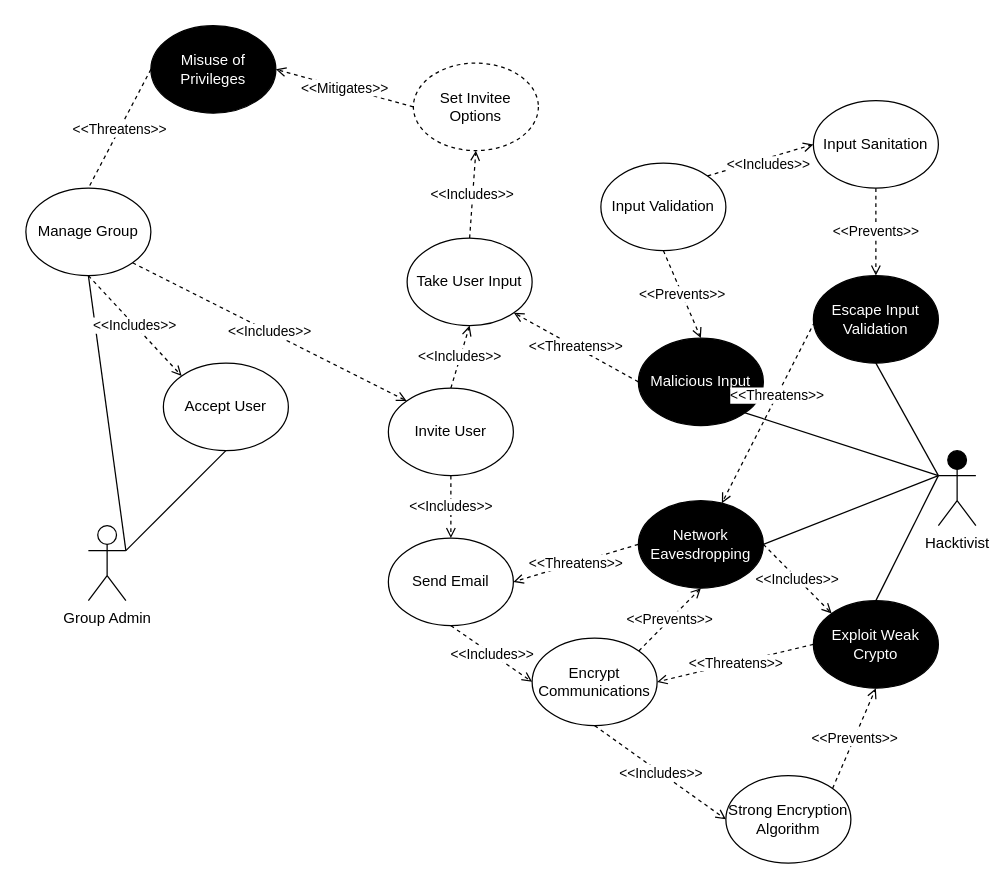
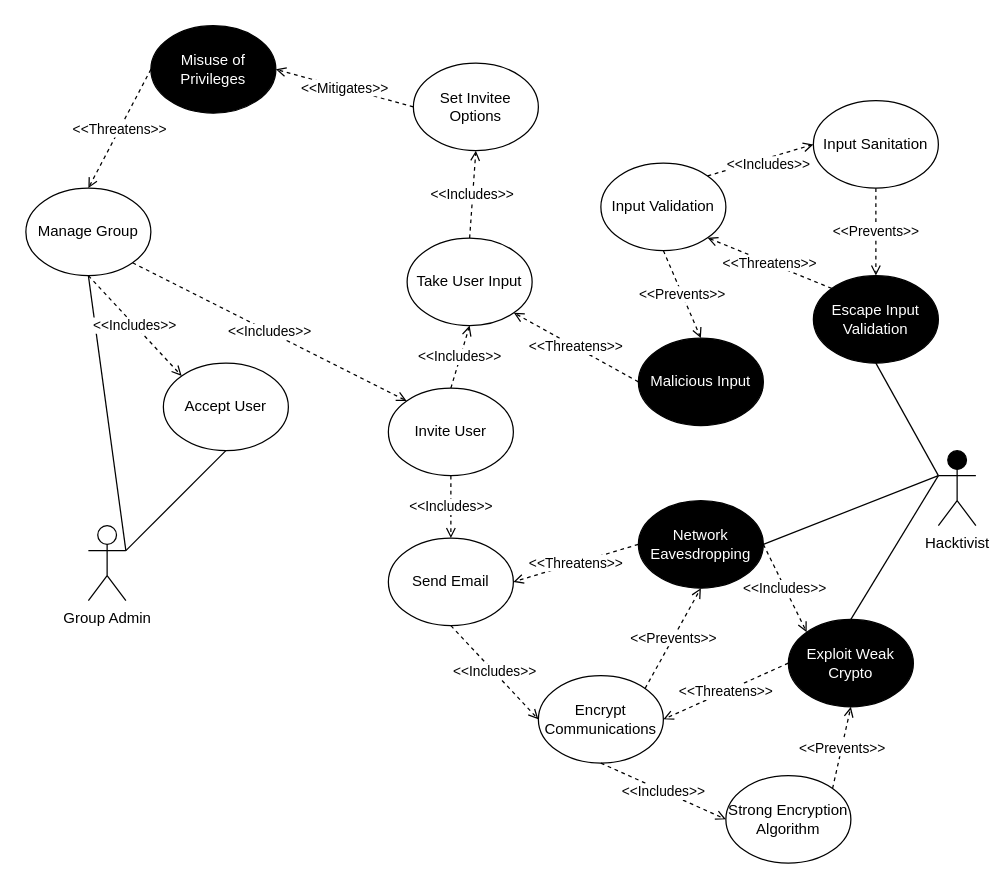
  <mxCell id="0" />
  <mxCell id="1" parent="0" />
  <mxCell id="2" style="rounded=0;orthogonalLoop=1;jettySize=auto;html=1;exitX=1;exitY=0.333;exitDx=0;exitDy=0;exitPerimeter=0;entryX=0.5;entryY=1;entryDx=0;entryDy=0;fontColor=#FFFFFF;endArrow=none;endFill=0;" edge="1" parent="1" source="4" target="15"><mxGeometry relative="1" as="geometry" /></mxCell>
  <mxCell id="3" style="edgeStyle=none;rounded=0;orthogonalLoop=1;jettySize=auto;html=1;exitX=1;exitY=0.333;exitDx=0;exitDy=0;exitPerimeter=0;entryX=0.5;entryY=1;entryDx=0;entryDy=0;fontColor=#000000;endArrow=none;endFill=0;strokeColor=default;" edge="1" parent="1" source="4" target="22"><mxGeometry relative="1" as="geometry" /></mxCell>
  <mxCell id="4" value="Group Admin" style="shape=umlActor;verticalLabelPosition=bottom;verticalAlign=top;html=1;outlineConnect=0;" parent="1" vertex="1"><mxGeometry x="70" y="420" width="30" height="60" as="geometry" /></mxCell>
  <mxCell id="5" value="&amp;lt;&amp;lt;Includes&amp;gt;&amp;gt;" style="orthogonalLoop=1;jettySize=auto;html=1;exitX=0.5;exitY=1;exitDx=0;exitDy=0;entryX=0.5;entryY=0;entryDx=0;entryDy=0;endArrow=open;endFill=0;dashed=1;strokeColor=default;rounded=0;" edge="1" parent="1" source="7" target="8"><mxGeometry relative="1" as="geometry" /></mxCell>
  <mxCell id="6" value="&amp;lt;&amp;lt;Includes&amp;gt;&amp;gt;" style="rounded=0;orthogonalLoop=1;jettySize=auto;html=1;exitX=0.5;exitY=0;exitDx=0;exitDy=0;entryX=0.5;entryY=1;entryDx=0;entryDy=0;dashed=1;endArrow=open;endFill=0;" edge="1" parent="1" source="7" target="10"><mxGeometry relative="1" as="geometry" /></mxCell>
  <mxCell id="7" value="Invite User" style="ellipse;whiteSpace=wrap;html=1;" parent="1" vertex="1"><mxGeometry x="310" y="310" width="100" height="70" as="geometry" /></mxCell>
  <mxCell id="8" value="Send Email" style="ellipse;whiteSpace=wrap;html=1;" vertex="1" parent="1"><mxGeometry x="310" y="430" width="100" height="70" as="geometry" /></mxCell>
  <mxCell id="9" value="&amp;lt;&amp;lt;Includes&amp;gt;&amp;gt;" style="rounded=0;orthogonalLoop=1;jettySize=auto;html=1;exitX=0.5;exitY=0;exitDx=0;exitDy=0;entryX=0.5;entryY=1;entryDx=0;entryDy=0;dashed=1;endArrow=open;endFill=0;" edge="1" parent="1" source="10" target="12"><mxGeometry relative="1" as="geometry" /></mxCell>
  <mxCell id="10" value="Take User Input" style="ellipse;whiteSpace=wrap;html=1;" vertex="1" parent="1"><mxGeometry x="325" y="190" width="100" height="70" as="geometry" /></mxCell>
  <mxCell id="11" value="&amp;lt;&amp;lt;Mitigates&amp;gt;&amp;gt;" style="edgeStyle=none;rounded=0;orthogonalLoop=1;jettySize=auto;html=1;exitX=0;exitY=0.5;exitDx=0;exitDy=0;entryX=1;entryY=0.5;entryDx=0;entryDy=0;dashed=1;fontColor=#000000;endArrow=open;endFill=0;strokeColor=default;" edge="1" parent="1" source="12" target="14"><mxGeometry relative="1" as="geometry" /></mxCell>
- <mxCell id="12" value="Set Invitee Options" style="ellipse;whiteSpace=wrap;html=1;dashed=1;" vertex="1" parent="1"><mxGeometry x="330" y="50" width="100" height="70" as="geometry" /></mxCell>
- <mxCell id="13" value="&amp;lt;&amp;lt;Threatens&amp;gt;&amp;gt;" style="edgeStyle=none;rounded=0;orthogonalLoop=1;jettySize=auto;html=1;exitX=0;exitY=0.5;exitDx=0;exitDy=0;entryX=0.5;entryY=0;entryDx=0;entryDy=0;dashed=1;fontColor=#000000;endArrow=none;endFill=0;strokeColor=default;" edge="1" parent="1" source="14" target="22"><mxGeometry relative="1" as="geometry" /></mxCell>
+ <mxCell id="12" value="Set Invitee Options" style="ellipse;whiteSpace=wrap;html=1;" vertex="1" parent="1"><mxGeometry x="330" y="50" width="100" height="70" as="geometry" /></mxCell>
+ <mxCell id="13" value="&amp;lt;&amp;lt;Threatens&amp;gt;&amp;gt;" style="edgeStyle=none;rounded=0;orthogonalLoop=1;jettySize=auto;html=1;exitX=0;exitY=0.5;exitDx=0;exitDy=0;entryX=0.5;entryY=0;entryDx=0;entryDy=0;dashed=1;fontColor=#000000;endArrow=open;endFill=0;strokeColor=default;" edge="1" parent="1" source="14" target="22"><mxGeometry relative="1" as="geometry" /></mxCell>
  <mxCell id="14" value="Misuse of Privileges" style="ellipse;whiteSpace=wrap;html=1;fillColor=#000000;fontColor=#FFFFFF;" vertex="1" parent="1"><mxGeometry x="120" y="20" width="100" height="70" as="geometry" /></mxCell>
  <mxCell id="15" value="Accept User" style="ellipse;whiteSpace=wrap;html=1;" vertex="1" parent="1"><mxGeometry x="130" y="290" width="100" height="70" as="geometry" /></mxCell>
  <mxCell id="16" value="&amp;lt;&amp;lt;Threatens&amp;gt;&amp;gt;" style="edgeStyle=none;rounded=0;orthogonalLoop=1;jettySize=auto;html=1;exitX=0;exitY=0.5;exitDx=0;exitDy=0;entryX=1;entryY=1;entryDx=0;entryDy=0;dashed=1;fontColor=#000000;endArrow=open;endFill=0;strokeColor=default;" edge="1" parent="1" source="17" target="10"><mxGeometry relative="1" as="geometry" /></mxCell>
  <mxCell id="17" value="Malicious Input" style="ellipse;whiteSpace=wrap;html=1;fillColor=#000000;fontColor=#FFFFFF;" vertex="1" parent="1"><mxGeometry x="510" y="270" width="100" height="70" as="geometry" /></mxCell>
  <mxCell id="18" value="&amp;lt;&amp;lt;Prevents&amp;gt;&amp;gt;" style="edgeStyle=none;rounded=0;orthogonalLoop=1;jettySize=auto;html=1;exitX=0.5;exitY=1;exitDx=0;exitDy=0;entryX=0.5;entryY=0;entryDx=0;entryDy=0;dashed=1;fontColor=#000000;endArrow=open;endFill=0;strokeColor=default;" edge="1" parent="1" source="19" target="17"><mxGeometry relative="1" as="geometry" /></mxCell>
  <mxCell id="19" value="Input Validation" style="ellipse;whiteSpace=wrap;html=1;" vertex="1" parent="1"><mxGeometry x="480" y="130" width="100" height="70" as="geometry" /></mxCell>
  <mxCell id="20" value="&amp;lt;&amp;lt;Includes&amp;gt;&amp;gt;" style="edgeStyle=none;rounded=0;orthogonalLoop=1;jettySize=auto;html=1;exitX=1;exitY=1;exitDx=0;exitDy=0;entryX=0;entryY=0;entryDx=0;entryDy=0;fontColor=#000000;endArrow=open;endFill=0;strokeColor=default;dashed=1;" edge="1" parent="1" source="22" target="7"><mxGeometry relative="1" as="geometry" /></mxCell>
  <mxCell id="21" value="&amp;lt;&amp;lt;Includes&amp;gt;&amp;gt;" style="edgeStyle=none;rounded=0;orthogonalLoop=1;jettySize=auto;html=1;exitX=0.5;exitY=1;exitDx=0;exitDy=0;entryX=0;entryY=0;entryDx=0;entryDy=0;dashed=1;fontColor=#000000;endArrow=open;endFill=0;strokeColor=default;" edge="1" parent="1" source="22" target="15"><mxGeometry relative="1" as="geometry" /></mxCell>
  <mxCell id="22" value="Manage Group" style="ellipse;whiteSpace=wrap;html=1;" vertex="1" parent="1"><mxGeometry x="20" y="150" width="100" height="70" as="geometry" /></mxCell>
  <mxCell id="23" value="Hacktivist" style="shape=umlActor;verticalLabelPosition=bottom;verticalAlign=top;html=1;outlineConnect=0;fillColor=#000000;" vertex="1" parent="1"><mxGeometry x="750" y="360" width="30" height="60" as="geometry" /></mxCell>
  <mxCell id="24" value="Input Sanitation" style="ellipse;whiteSpace=wrap;html=1;" vertex="1" parent="1"><mxGeometry x="650" y="80" width="100" height="70" as="geometry" /></mxCell>
  <mxCell id="25" value="Escape Input Validation" style="ellipse;whiteSpace=wrap;html=1;fillColor=#000000;fontColor=#FFFFFF;" vertex="1" parent="1"><mxGeometry x="650" y="220" width="100" height="70" as="geometry" /></mxCell>
- <mxCell id="26" value="&amp;lt;&amp;lt;Threatens&amp;gt;&amp;gt;" style="edgeStyle=none;rounded=0;orthogonalLoop=1;jettySize=auto;html=1;exitX=0;exitY=0;exitDx=0;exitDy=0;dashed=1;fontColor=#000000;endArrow=open;endFill=0;strokeColor=default;" edge="1" parent="1" source="25" target="30"><mxGeometry relative="1" as="geometry"><mxPoint x="766.72" y="348.79" as="sourcePoint" /><mxPoint x="620.004" y="300.003" as="targetPoint" /></mxGeometry></mxCell>
+ <mxCell id="26" value="&amp;lt;&amp;lt;Threatens&amp;gt;&amp;gt;" style="edgeStyle=none;rounded=0;orthogonalLoop=1;jettySize=auto;html=1;exitX=0;exitY=0;exitDx=0;exitDy=0;entryX=1;entryY=1;entryDx=0;entryDy=0;dashed=1;fontColor=#000000;endArrow=open;endFill=0;strokeColor=default;" edge="1" parent="1" source="25" target="19"><mxGeometry relative="1" as="geometry"><mxPoint x="766.72" y="348.79" as="sourcePoint" /><mxPoint x="620.004" y="300.003" as="targetPoint" /></mxGeometry></mxCell>
  <mxCell id="27" value="&amp;lt;&amp;lt;Prevents&amp;gt;&amp;gt;" style="edgeStyle=none;rounded=0;orthogonalLoop=1;jettySize=auto;html=1;exitX=0.5;exitY=1;exitDx=0;exitDy=0;entryX=0.5;entryY=0;entryDx=0;entryDy=0;dashed=1;fontColor=#000000;endArrow=open;endFill=0;strokeColor=default;" edge="1" parent="1" source="24" target="25"><mxGeometry relative="1" as="geometry"><mxPoint x="530" y="210" as="sourcePoint" /><mxPoint x="590" y="280" as="targetPoint" /></mxGeometry></mxCell>
  <mxCell id="28" style="edgeStyle=none;rounded=0;orthogonalLoop=1;jettySize=auto;html=1;exitX=1;exitY=0;exitDx=0;exitDy=0;entryX=0;entryY=0.5;entryDx=0;entryDy=0;fontColor=#000000;endArrow=open;endFill=0;strokeColor=default;dashed=1;" edge="1" parent="1" source="19" target="24"><mxGeometry relative="1" as="geometry"><mxPoint x="415" y="240" as="sourcePoint" /><mxPoint x="494.8" y="198.6" as="targetPoint" /></mxGeometry></mxCell>
  <mxCell id="29" value="&amp;lt;&amp;lt;Includes&amp;gt;&amp;gt;" style="edgeLabel;html=1;align=center;verticalAlign=middle;resizable=0;points=[];fontColor=#000000;" vertex="1" connectable="0" parent="28"><mxGeometry x="0.285" y="-1" relative="1" as="geometry"><mxPoint x="-7" y="6" as="offset" /></mxGeometry></mxCell>
  <mxCell id="30" value="Network Eavesdropping" style="ellipse;whiteSpace=wrap;html=1;fillColor=#000000;fontColor=#FFFFFF;" vertex="1" parent="1"><mxGeometry x="510" y="400" width="100" height="70" as="geometry" /></mxCell>
  <mxCell id="31" value="&amp;lt;&amp;lt;Threatens&amp;gt;&amp;gt;" style="edgeStyle=none;rounded=0;orthogonalLoop=1;jettySize=auto;html=1;exitX=0;exitY=0.5;exitDx=0;exitDy=0;entryX=1;entryY=0.5;entryDx=0;entryDy=0;dashed=1;fontColor=#000000;endArrow=open;endFill=0;strokeColor=default;" edge="1" parent="1" source="30" target="8"><mxGeometry relative="1" as="geometry"><mxPoint x="520" y="320" as="sourcePoint" /><mxPoint x="403.284" y="261.213" as="targetPoint" /></mxGeometry></mxCell>
- <mxCell id="32" value="Encrypt Communications" style="ellipse;whiteSpace=wrap;html=1;" vertex="1" parent="1"><mxGeometry x="425" y="510" width="100" height="70" as="geometry" /></mxCell>
+ <mxCell id="32" value="Encrypt Communications" style="ellipse;whiteSpace=wrap;html=1;" vertex="1" parent="1"><mxGeometry x="430" y="540" width="100" height="70" as="geometry" /></mxCell>
  <mxCell id="33" value="&amp;lt;&amp;lt;Prevents&amp;gt;&amp;gt;" style="edgeStyle=none;rounded=0;orthogonalLoop=1;jettySize=auto;html=1;exitX=1;exitY=0;exitDx=0;exitDy=0;entryX=0.5;entryY=1;entryDx=0;entryDy=0;dashed=1;fontColor=#000000;endArrow=open;endFill=0;strokeColor=default;" edge="1" parent="1" source="32" target="30"><mxGeometry relative="1" as="geometry"><mxPoint x="530" y="210" as="sourcePoint" /><mxPoint x="560" y="290" as="targetPoint" /></mxGeometry></mxCell>
  <mxCell id="34" value="&amp;lt;&amp;lt;Includes&amp;gt;&amp;gt;" style="orthogonalLoop=1;jettySize=auto;html=1;exitX=0.5;exitY=1;exitDx=0;exitDy=0;entryX=0;entryY=0.5;entryDx=0;entryDy=0;endArrow=open;endFill=0;dashed=1;strokeColor=default;rounded=0;" edge="1" parent="1" source="8" target="32"><mxGeometry relative="1" as="geometry"><mxPoint x="360" y="390" as="sourcePoint" /><mxPoint x="360" y="450" as="targetPoint" /></mxGeometry></mxCell>
- <mxCell id="35" value="Exploit Weak Crypto" style="ellipse;whiteSpace=wrap;html=1;fillColor=#000000;fontColor=#FFFFFF;" vertex="1" parent="1"><mxGeometry x="650" y="480" width="100" height="70" as="geometry" /></mxCell>
+ <mxCell id="35" value="Exploit Weak Crypto" style="ellipse;whiteSpace=wrap;html=1;fillColor=#000000;fontColor=#FFFFFF;" vertex="1" parent="1"><mxGeometry x="630" y="495" width="100" height="70" as="geometry" /></mxCell>
  <mxCell id="36" value="&amp;lt;&amp;lt;Includes&amp;gt;&amp;gt;" style="orthogonalLoop=1;jettySize=auto;html=1;exitX=1;exitY=0.5;exitDx=0;exitDy=0;entryX=0;entryY=0;entryDx=0;entryDy=0;endArrow=open;endFill=0;dashed=1;strokeColor=default;rounded=0;" edge="1" parent="1" source="30" target="35"><mxGeometry relative="1" as="geometry"><mxPoint x="370" y="510" as="sourcePoint" /><mxPoint x="440" y="585" as="targetPoint" /></mxGeometry></mxCell>
  <mxCell id="37" value="Strong Encryption Algorithm" style="ellipse;whiteSpace=wrap;html=1;" vertex="1" parent="1"><mxGeometry x="580" y="620" width="100" height="70" as="geometry" /></mxCell>
  <mxCell id="38" value="&amp;lt;&amp;lt;Includes&amp;gt;&amp;gt;" style="orthogonalLoop=1;jettySize=auto;html=1;exitX=0.5;exitY=1;exitDx=0;exitDy=0;entryX=0;entryY=0.5;entryDx=0;entryDy=0;endArrow=open;endFill=0;dashed=1;strokeColor=default;rounded=0;" edge="1" parent="1" source="32" target="37"><mxGeometry relative="1" as="geometry"><mxPoint x="370" y="510" as="sourcePoint" /><mxPoint x="440" y="585" as="targetPoint" /></mxGeometry></mxCell>
  <mxCell id="39" value="&amp;lt;&amp;lt;Threatens&amp;gt;&amp;gt;" style="edgeStyle=none;rounded=0;orthogonalLoop=1;jettySize=auto;html=1;exitX=0;exitY=0.5;exitDx=0;exitDy=0;entryX=1;entryY=0.5;entryDx=0;entryDy=0;dashed=1;fontColor=#000000;endArrow=open;endFill=0;strokeColor=default;" edge="1" parent="1" source="35" target="32"><mxGeometry relative="1" as="geometry"><mxPoint x="520" y="445" as="sourcePoint" /><mxPoint x="420" y="475" as="targetPoint" /></mxGeometry></mxCell>
  <mxCell id="40" value="&amp;lt;&amp;lt;Prevents&amp;gt;&amp;gt;" style="edgeStyle=none;rounded=0;orthogonalLoop=1;jettySize=auto;html=1;exitX=1;exitY=0;exitDx=0;exitDy=0;entryX=0.5;entryY=1;entryDx=0;entryDy=0;dashed=1;fontColor=#000000;endArrow=open;endFill=0;strokeColor=default;" edge="1" parent="1" source="37" target="35"><mxGeometry relative="1" as="geometry"><mxPoint x="525.355" y="560.251" as="sourcePoint" /><mxPoint x="570" y="480" as="targetPoint" /></mxGeometry></mxCell>
- <mxCell id="41" style="rounded=0;orthogonalLoop=1;jettySize=auto;html=1;exitX=1;exitY=1;exitDx=0;exitDy=0;entryX=0;entryY=0.333;entryDx=0;entryDy=0;fontColor=#FFFFFF;endArrow=none;endFill=0;entryPerimeter=0;" edge="1" parent="1" source="17" target="23"><mxGeometry relative="1" as="geometry"><mxPoint x="110" y="450" as="sourcePoint" /><mxPoint x="190" y="370" as="targetPoint" /></mxGeometry></mxCell>
  <mxCell id="42" style="rounded=0;orthogonalLoop=1;jettySize=auto;html=1;exitX=0;exitY=0.333;exitDx=0;exitDy=0;entryX=1;entryY=0.5;entryDx=0;entryDy=0;fontColor=#FFFFFF;endArrow=none;endFill=0;exitPerimeter=0;" edge="1" parent="1" source="23" target="30"><mxGeometry relative="1" as="geometry"><mxPoint x="605.355" y="339.749" as="sourcePoint" /><mxPoint x="730" y="380" as="targetPoint" /></mxGeometry></mxCell>
  <mxCell id="43" style="rounded=0;orthogonalLoop=1;jettySize=auto;html=1;exitX=0.5;exitY=1;exitDx=0;exitDy=0;entryX=0;entryY=0.333;entryDx=0;entryDy=0;fontColor=#FFFFFF;endArrow=none;endFill=0;entryPerimeter=0;" edge="1" parent="1" source="25" target="23"><mxGeometry relative="1" as="geometry"><mxPoint x="615.355" y="349.749" as="sourcePoint" /><mxPoint x="740" y="390" as="targetPoint" /></mxGeometry></mxCell>
  <mxCell id="44" style="rounded=0;orthogonalLoop=1;jettySize=auto;html=1;exitX=0.5;exitY=0;exitDx=0;exitDy=0;entryX=0;entryY=0.333;entryDx=0;entryDy=0;fontColor=#FFFFFF;endArrow=none;endFill=0;entryPerimeter=0;" edge="1" parent="1" source="35" target="23"><mxGeometry relative="1" as="geometry"><mxPoint x="625.355" y="359.749" as="sourcePoint" /><mxPoint x="750" y="400" as="targetPoint" /></mxGeometry></mxCell>
